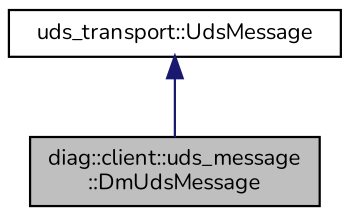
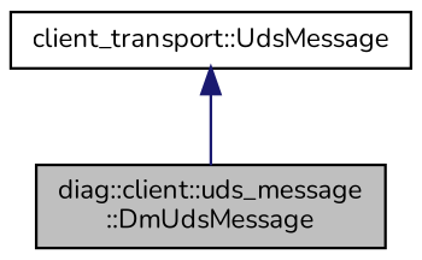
  digraph {
    fontname=Nunito
    node [color=black fontname=Nunito fontsize=10 shape=record style=filled]
    n1 [fillcolor=grey75 fontcolor=black height=0.2 label="diag::client::uds_message\l::DmUdsMessage" width=0.4]
-   n2 [fillcolor=white height=0.2 label="uds_transport::UdsMessage" width=0.4]
+   n2 [fillcolor=white height=0.2 label="client_transport::UdsMessage" width=0.4]
    n2 -> n1 [color=midnightblue dir=back fontname=Nunito fontsize=10 labelfontname=Helvetica labelfontsize=10 style=solid]
  }
